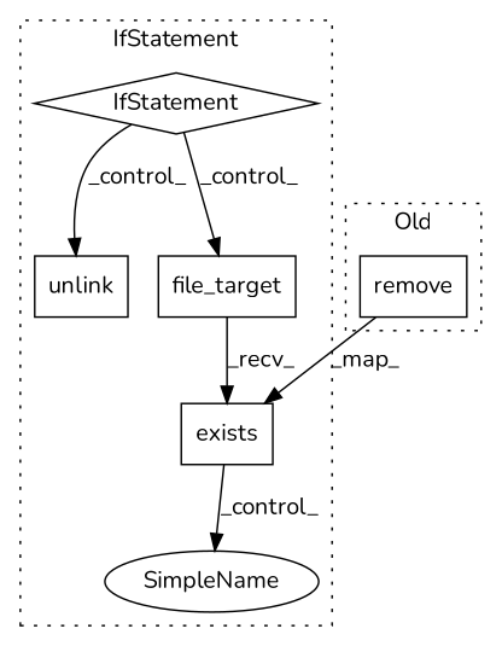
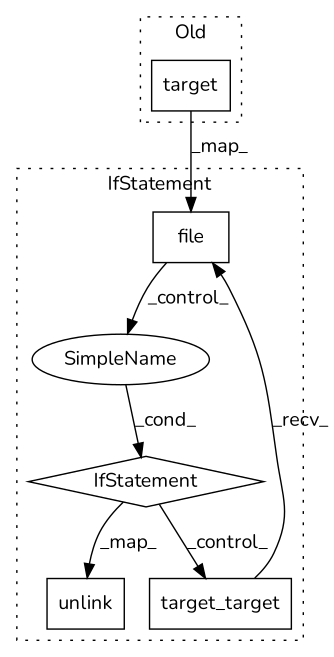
  digraph {
    fontname=Nunito
    node [a=32 fontname=Nunito l=8 shape=box]
    edge [fontname=Nunito]
-   n1 [label=exists s=1864]
+   n1 [label=file s=1864]
    n2 [a=25 l="4,2" label=IfStatement s="1831,1872" shape=diamond]
    n3 [label=unlink s=1911]
-   n4 [l="12,1" label=file_target s="1882,1909"]
+   n4 [l="12,1" label=target_target s="1882,1909"]
    n5 [a=42 label=SimpleName shape=ellipse l=""]
-   n6 [label=remove s=1756]
+   n6 [label=target s=1756]
    subgraph cluster_1 {
      label=IfStatement
      style=dotted
      n1
      n2
      n3
      n4
      n5
    }
    subgraph cluster_2 {
      label=Old
      style=dotted
      n6
    }
    n1 -> n5 [label=_control_]
-   n2 -> n3 [label=_control_]
+   n2 -> n3 [label=_map_]
    n2 -> n4 [label=_control_]
    n4 -> n1 [label=_recv_]
+   n5 -> n2 [label=_cond_]
    n6 -> n1 [label=_map_]
  }
